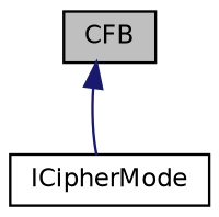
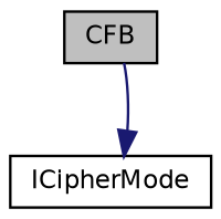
  digraph {
    node [color=black fontname=Helvetica fontsize=10 shape=record style=filled]
    n1 [fillcolor=grey75 fontcolor=black height=0.2 label=CFB width=0.4]
    n2 [fillcolor=white height=0.2 label=ICipherMode width=0.4]
-   n1 -> n2 [color=midnightblue dir=back fontname=Helvetica fontsize=10 labelfontname=Helvetica labelfontsize=10 style=solid]
+   n2 -> n1 [color=midnightblue dir=back fontname=Helvetica fontsize=10 labelfontname=Helvetica labelfontsize=10 style=solid]
  }
